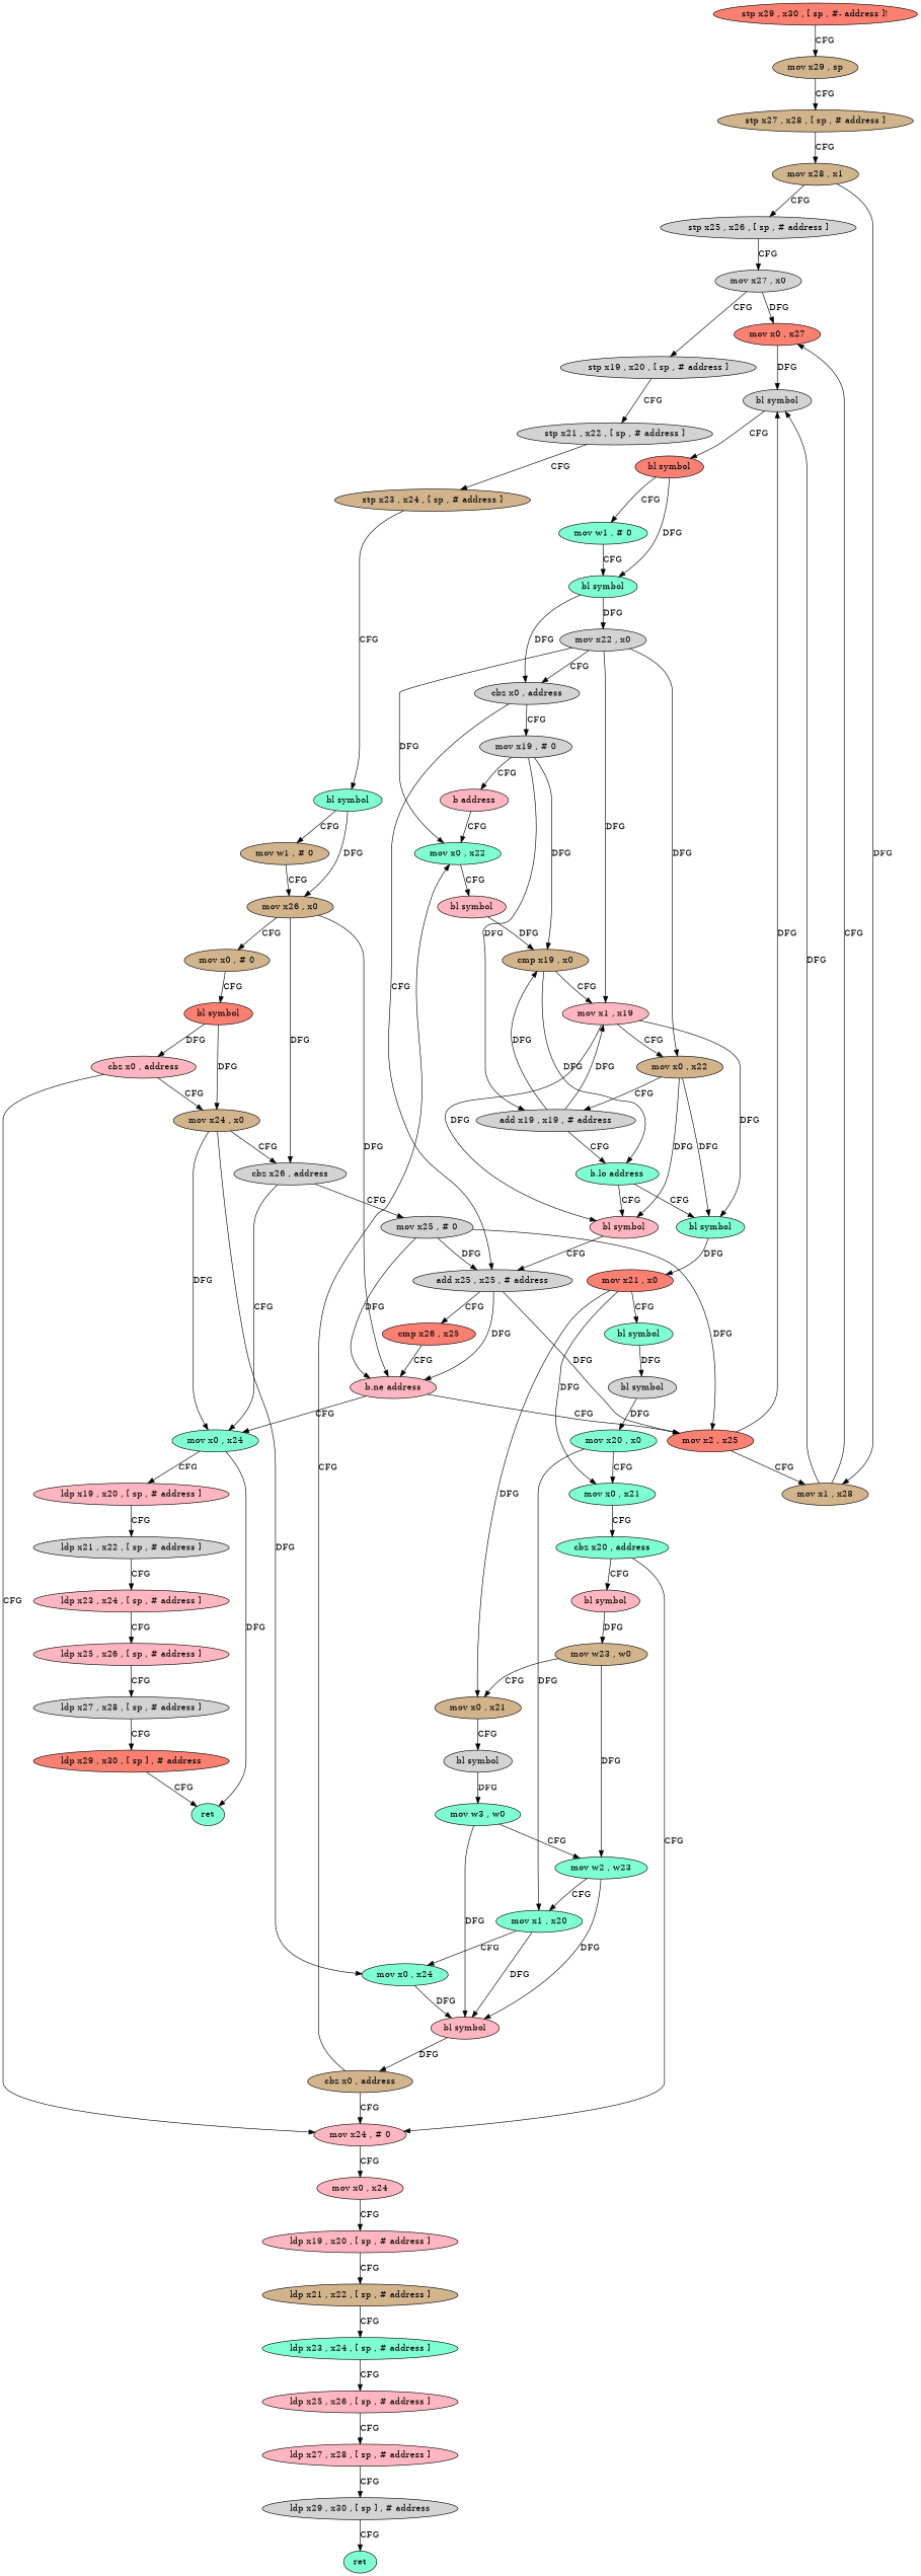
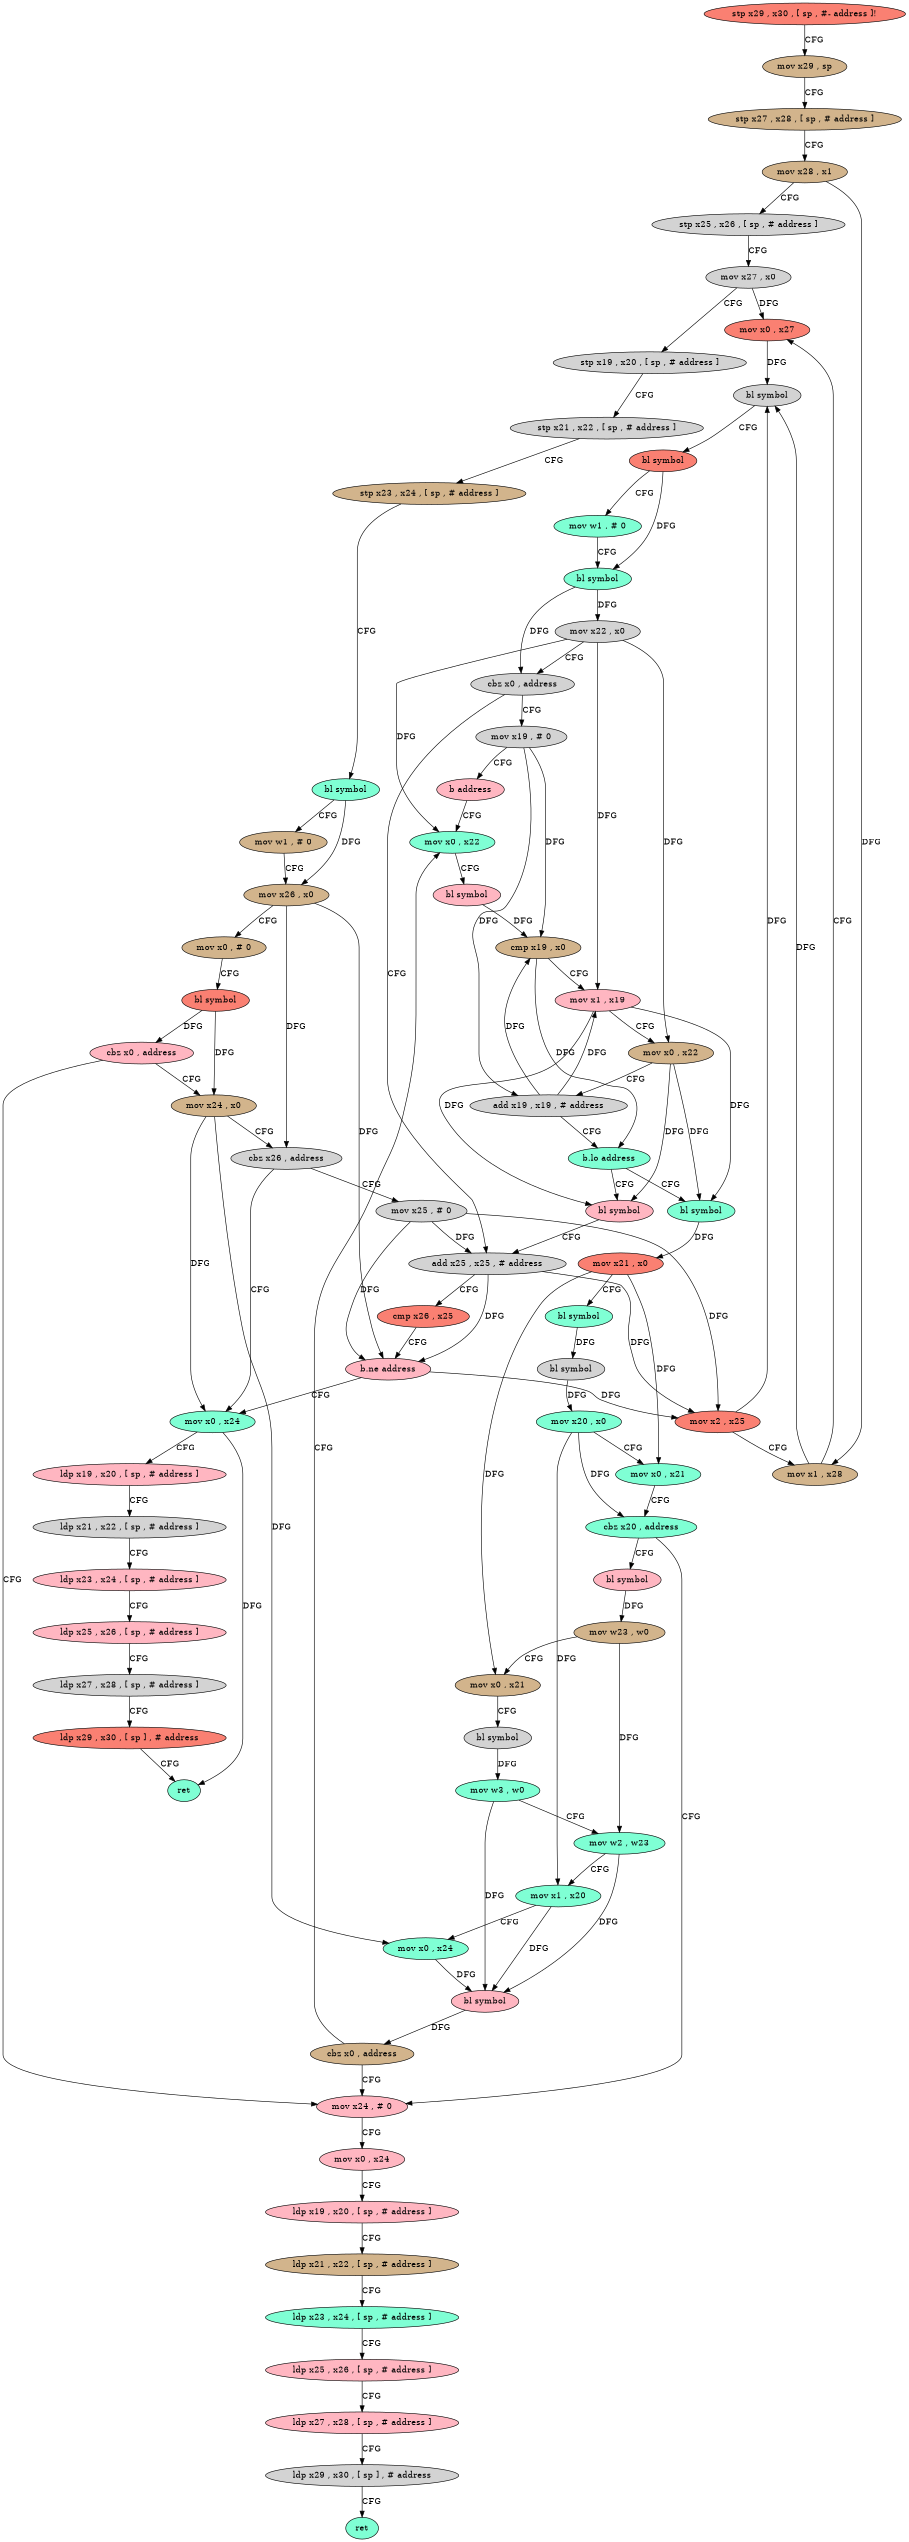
  digraph {
    node [fillcolor=aquamarine style=filled]
    n1 [fillcolor=salmon label="stp x29 , x30 , [ sp , #- address ]!"]
    n2 [fillcolor=tan label="mov x29 , sp"]
    n3 [fillcolor=tan label="stp x27 , x28 , [ sp , # address ]"]
    n4 [fillcolor=tan label="mov x28 , x1"]
    n5 [fillcolor=lightgrey label="stp x25 , x26 , [ sp , # address ]"]
    n6 [fillcolor=tan label="mov x1 , x28"]
    n7 [fillcolor=lightgrey label="mov x27 , x0"]
    n8 [fillcolor=salmon label="mov x0 , x27"]
    n9 [fillcolor=lightgrey label="bl symbol"]
    n10 [fillcolor=lightgrey label="stp x19 , x20 , [ sp , # address ]"]
    n11 [fillcolor=lightgrey label="stp x21 , x22 , [ sp , # address ]"]
    n12 [fillcolor=tan label="stp x23 , x24 , [ sp , # address ]"]
    n13 [label="bl symbol"]
    n14 [fillcolor=tan label="mov w1 , # 0"]
    n15 [fillcolor=tan label="mov x26 , x0"]
    n16 [fillcolor=tan label="mov x0 , # 0"]
    n17 [fillcolor=lightgrey label="cbz x26 , address"]
    n18 [fillcolor=lightpink label="b.ne address"]
    n19 [fillcolor=salmon label="bl symbol"]
    n20 [label="mov x0 , x24"]
    n21 [fillcolor=lightgrey label="mov x25 , # 0"]
    n22 [fillcolor=salmon label="mov x2 , x25"]
    n23 [fillcolor=lightpink label="cbz x0 , address"]
    n24 [fillcolor=tan label="mov x24 , x0"]
    n25 [fillcolor=lightpink label="mov x24 , # 0"]
    n26 [label="mov x0 , x24"]
    n27 [fillcolor=lightpink label="mov x0 , x24"]
    n28 [fillcolor=lightpink label="ldp x19 , x20 , [ sp , # address ]"]
    n29 [fillcolor=lightpink label="ldp x19 , x20 , [ sp , # address ]"]
    n30 [label=ret]
    n31 [fillcolor=lightpink label="bl symbol"]
    n32 [fillcolor=tan label="ldp x21 , x22 , [ sp , # address ]"]
    n33 [label="ldp x23 , x24 , [ sp , # address ]"]
    n34 [fillcolor=lightpink label="ldp x25 , x26 , [ sp , # address ]"]
    n35 [fillcolor=lightpink label="ldp x27 , x28 , [ sp , # address ]"]
    n36 [fillcolor=lightgrey label="ldp x29 , x30 , [ sp ] , # address"]
    n37 [label=ret]
    n38 [fillcolor=lightgrey label="add x25 , x25 , # address"]
    n39 [fillcolor=lightgrey label="ldp x21 , x22 , [ sp , # address ]"]
    n40 [fillcolor=salmon label="cmp x26 , x25"]
    n41 [fillcolor=lightpink label="ldp x23 , x24 , [ sp , # address ]"]
    n42 [fillcolor=lightpink label="ldp x25 , x26 , [ sp , # address ]"]
    n43 [fillcolor=lightgrey label="ldp x27 , x28 , [ sp , # address ]"]
    n44 [fillcolor=salmon label="ldp x29 , x30 , [ sp ] , # address"]
    n45 [fillcolor=salmon label="bl symbol"]
    n46 [fillcolor=lightgrey label="mov x19 , # 0"]
    n47 [fillcolor=lightpink label="b address"]
    n48 [fillcolor=tan label="cmp x19 , x0"]
    n49 [fillcolor=lightgrey label="add x19 , x19 , # address"]
    n50 [label="mov x0 , x22"]
    n51 [fillcolor=lightpink label="mov x1 , x19"]
    n52 [label="b.lo address"]
    n53 [fillcolor=tan label="mov x0 , x22"]
    n54 [label="bl symbol"]
    n55 [fillcolor=lightpink label="bl symbol"]
    n56 [fillcolor=lightpink label="bl symbol"]
    n57 [label="mov w1 , # 0"]
    n58 [label="bl symbol"]
    n59 [fillcolor=lightgrey label="mov x22 , x0"]
    n60 [fillcolor=lightgrey label="cbz x0 , address"]
    n61 [fillcolor=salmon label="mov x21 , x0"]
    n62 [label="bl symbol"]
    n63 [label="mov x0 , x21"]
    n64 [fillcolor=tan label="mov x0 , x21"]
    n65 [fillcolor=lightgrey label="bl symbol"]
    n66 [label="cbz x20 , address"]
    n67 [fillcolor=lightgrey label="bl symbol"]
    n68 [label="mov x20 , x0"]
    n69 [label="mov x1 , x20"]
    n70 [fillcolor=lightpink label="bl symbol"]
    n71 [fillcolor=tan label="mov w23 , w0"]
    n72 [label="mov w2 , w23"]
    n73 [label="mov w3 , w0"]
    n74 [fillcolor=tan label="cbz x0 , address"]
    n1 -> n2 [label=CFG]
    n2 -> n3 [label=CFG]
    n3 -> n4 [label=CFG]
    n4 -> n5 [label=CFG]
    n4 -> n6 [label=DFG]
    n5 -> n7 [label=CFG]
    n6 -> n8 [label=CFG]
    n6 -> n9 [label=DFG]
    n7 -> n8 [label=DFG]
    n7 -> n10 [label=CFG]
    n8 -> n9 [label=DFG]
    n9 -> n45 [label=CFG]
    n10 -> n11 [label=CFG]
    n11 -> n12 [label=CFG]
    n12 -> n13 [label=CFG]
    n13 -> n14 [label=CFG]
    n13 -> n15 [label=DFG]
    n14 -> n15 [label=CFG]
    n15 -> n16 [label=CFG]
    n15 -> n17 [label=DFG]
    n15 -> n18 [label=DFG]
    n16 -> n19 [label=CFG]
    n17 -> n20 [label=CFG]
    n17 -> n21 [label=CFG]
    n18 -> n20 [label=CFG]
-   n18 -> n22 [label=CFG]
+   n18 -> n22 [label=DFG]
    n19 -> n23 [label=DFG]
    n19 -> n24 [label=DFG]
    n20 -> n29 [label=CFG]
    n20 -> n30 [label=DFG]
    n21 -> n18 [label=DFG]
    n21 -> n22 [label=DFG]
    n21 -> n38 [label=DFG]
    n22 -> n6 [label=CFG]
    n22 -> n9 [label=DFG]
    n23 -> n24 [label=CFG]
    n23 -> n25 [label=CFG]
    n24 -> n17 [label=CFG]
    n24 -> n20 [label=DFG]
    n24 -> n26 [label=DFG]
    n25 -> n27 [label=CFG]
    n26 -> n31 [label=DFG]
    n27 -> n28 [label=CFG]
    n28 -> n32 [label=CFG]
    n29 -> n39 [label=CFG]
    n31 -> n74 [label=DFG]
    n32 -> n33 [label=CFG]
    n33 -> n34 [label=CFG]
    n34 -> n35 [label=CFG]
    n35 -> n36 [label=CFG]
    n36 -> n37 [label=CFG]
    n38 -> n18 [label=DFG]
    n38 -> n22 [label=DFG]
    n38 -> n40 [label=CFG]
    n39 -> n41 [label=CFG]
    n40 -> n18 [label=CFG]
    n41 -> n42 [label=CFG]
    n42 -> n43 [label=CFG]
    n43 -> n44 [label=CFG]
    n44 -> n30 [label=CFG]
    n45 -> n57 [label=CFG]
    n45 -> n58 [label=DFG]
    n46 -> n47 [label=CFG]
    n46 -> n48 [label=DFG]
    n46 -> n49 [label=DFG]
    n47 -> n50 [label=CFG]
    n48 -> n51 [label=CFG]
    n48 -> n52 [label=DFG]
    n49 -> n48 [label=DFG]
    n49 -> n51 [label=DFG]
    n49 -> n52 [label=CFG]
    n50 -> n56 [label=CFG]
    n51 -> n53 [label=CFG]
    n51 -> n54 [label=DFG]
    n51 -> n55 [label=DFG]
    n52 -> n54 [label=CFG]
    n52 -> n55 [label=CFG]
    n53 -> n49 [label=CFG]
    n53 -> n54 [label=DFG]
    n53 -> n55 [label=DFG]
    n54 -> n61 [label=DFG]
    n55 -> n38 [label=CFG]
    n56 -> n48 [label=DFG]
    n57 -> n58 [label=CFG]
    n58 -> n59 [label=DFG]
    n58 -> n60 [label=DFG]
    n59 -> n50 [label=DFG]
    n59 -> n51 [label=DFG]
    n59 -> n53 [label=DFG]
    n59 -> n60 [label=CFG]
    n60 -> n38 [label=CFG]
    n60 -> n46 [label=CFG]
    n61 -> n62 [label=CFG]
    n61 -> n63 [label=DFG]
    n61 -> n64 [label=DFG]
    n62 -> n65 [label=DFG]
    n63 -> n66 [label=CFG]
    n64 -> n67 [label=CFG]
    n65 -> n68 [label=DFG]
    n66 -> n25 [label=CFG]
    n66 -> n70 [label=CFG]
    n67 -> n73 [label=DFG]
    n68 -> n63 [label=CFG]
+   n68 -> n66 [label=DFG]
    n68 -> n69 [label=DFG]
    n69 -> n26 [label=CFG]
    n69 -> n31 [label=DFG]
    n70 -> n71 [label=DFG]
    n71 -> n64 [label=CFG]
    n71 -> n72 [label=DFG]
    n72 -> n31 [label=DFG]
    n72 -> n69 [label=CFG]
    n73 -> n31 [label=DFG]
    n73 -> n72 [label=CFG]
    n74 -> n25 [label=CFG]
    n74 -> n50 [label=CFG]
  }
